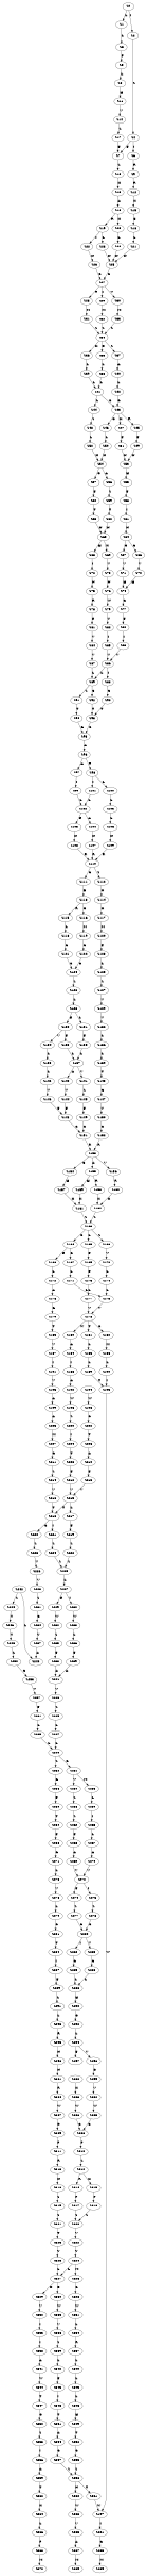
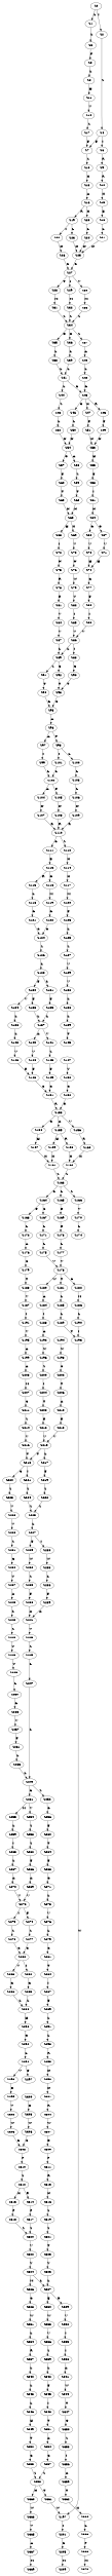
  strict digraph {
    S0
    S1
    S2
    S3
    S4
    S5
    S6
    S7
    S8
    S9
    S10
    S11
    S12
    S13
    S14
    S15
    S16
    S17
    S18
    S19
    S20
    S21
    S22
    S23
    S24
    S25
    S26
    S27
    S28
    S29
    S30
    S31
    S32
    S33
    S34
    S35
    S36
    S37
    S38
    S39
    S40
    S41
    S42
    S43
    S44
    S45
    S46
    S47
    S48
    S49
    S50
    S51
    S52
    S53
    S54
    S55
    S56
    S57
    S58
    S59
    S60
    S61
    S62
    S63
    S64
    S65
    S66
    S67
    S68
    S69
    S70
    S71
    S72
    S73
    S74
    S75
    S76
    S77
    S78
    S79
    S80
    S81
    S82
    S83
    S84
    S85
    S86
    S87
    S88
    S89
    S90
    S91
    S92
    S93
    S94
    S95
    S96
    S97
    S98
    S99
    S100
    S101
    S102
    S103
    S104
    S105
    S106
    S107
    S108
    S109
    S110
    S111
    S112
    S113
    S114
    S115
    S116
    S117
    S118
    S119
    S120
    S121
    S122
    S123
    S124
    S125
    S126
    S127
    S128
    S129
    S130
    S131
    S132
    S133
    S134
    S135
    S136
    S137
    S138
    S139
    S140
    S141
    S142
    S143
    S144
    S145
    S146
    S147
    S148
    S149
    S150
    S151
    S152
    S153
    S154
    S155
    S156
    S157
    S158
    S159
    S160
    S161
    S162
    S163
    S164
    S165
    S166
    S167
    S168
    S169
    S170
    S171
    S172
    S173
    S174
    S175
    S176
    S177
    S178
    S179
    S180
    S181
    S182
    S183
    S184
    S185
    S186
    S187
    S188
    S189
    S190
    S191
    S192
    S193
    S195
    S196
    S197
    S194
    S198
    S199
    S200
    S201
    S202
    S203
    S204
    S205
    S206
    S207
    S208
    S209
    S210
    S211
    S212
    S213
    S214
    S215
    S216
    S217
    S218
    S219
    S220
    S221
    S222
    S223
    S224
    S225
    S226
    S227
    S228
    S229
    S230
    S231
    S232
    S233
    S234
    S235
    S236
    S237
    S238
    S239
    S240
    S241
    S242
    S243
    S244
    S245
    S246
    S247
    S248
    S249
    S250
    S251
    S252
    S253
    S254
    S255
    S256
    S257
    S258
    S259
    S260
    S261
    S262
    S263
    S264
    S265
    S266
    S267
    S268
    S269
    S270
    S271
    S272
    S273
    S274
    S275
    S276
    S277
    S278
    S279
    S280
    S281
    S282
    S283
    S284
    S285
    S286
    S287
    S288
    S289
    S290
    S291
    S292
    S293
    S294
    S295
    S296
    S297
    S298
    S299
    S301
    S302
    S300
    S303
    S304
    S305
    S306
    S307
    S308
    S309
    S310
    S311
    S312
    S313
    S314
    S315
    S316
    S317
    S318
    S319
    S320
    S321
    S322
    S323
    S324
    S325
    S326
    S327
    S328
    S329
    S330
    S331
    S332
    S333
    S334
    S335
    S336
    S337
    S338
    S339
    S340
    S341
    S342
    S343
    S344
    S345
    S346
    S347
    S348
    S349
    S350
    S351
    S352
    S353
    S354
    S355
    S356
    S357
    S358
    S359
    S360
    S361
    S362
    S363
    S364
    S365
    S366
    S367
    S368
    S369
    S370
    S0 -> S1 [label=L]
    S0 -> S2 [label=I]
    S1 -> S3 [label=L]
    S2 -> S4 [label=S]
    S3 -> S5 [label=P]
    S4 -> S6 [label=I]
    S4 -> S7 [label=F]
    S5 -> S8 [label=L]
    S6 -> S9 [label=R]
    S7 -> S10 [label=S]
    S8 -> S11 [label=H]
    S9 -> S12 [label=R]
    S10 -> S13 [label=K]
    S11 -> S14 [label=V]
    S12 -> S15 [label=K]
    S13 -> S16 [label=A]
    S14 -> S17 [label=S]
    S15 -> S18 [label=E]
    S16 -> S19 [label=R]
    S16 -> S20 [label=K]
    S17 -> S7 [label=F]
    S18 -> S21 [label=L]
    S19 -> S22 [label=I]
    S19 -> S23 [label=L]
    S20 -> S24 [label=L]
    S21 -> S25 [label=N]
    S22 -> S26 [label=N]
    S23 -> S25 [label=N]
    S24 -> S25 [label=N]
    S25 -> S27 [label=C]
    S26 -> S27 [label=C]
    S27 -> S28 [label=T]
    S27 -> S29 [label=I]
    S27 -> S30 [label=V]
    S28 -> S31 [label=M]
    S29 -> S32 [label=M]
    S30 -> S33 [label=M]
    S31 -> S34 [label=S]
    S32 -> S34 [label=S]
    S33 -> S34 [label=S]
    S34 -> S35 [label=D]
    S34 -> S36 [label=K]
    S34 -> S37 [label=S]
    S35 -> S38 [label=L]
    S36 -> S39 [label=L]
    S37 -> S40 [label=A]
    S38 -> S41 [label=L]
    S39 -> S41 [label=L]
    S40 -> S42 [label=L]
    S41 -> S43 [label=G]
    S41 -> S44 [label=L]
    S42 -> S43 [label=G]
    S43 -> S45 [label=R]
    S43 -> S46 [label=Q]
    S43 -> S47 [label=K]
    S44 -> S48 [label=S]
    S45 -> S49 [label=F]
    S46 -> S50 [label=L]
    S47 -> S51 [label=F]
    S48 -> S52 [label=L]
    S49 -> S53 [label=N]
    S50 -> S54 [label=N]
    S51 -> S53 [label=N]
    S52 -> S54 [label=N]
    S53 -> S55 [label=H]
    S54 -> S56 [label=A]
    S54 -> S57 [label=Q]
    S55 -> S58 [label=F]
    S56 -> S59 [label=S]
    S57 -> S60 [label=F]
    S58 -> S61 [label=I]
    S59 -> S62 [label=T]
    S60 -> S63 [label=T]
    S61 -> S64 [label=N]
    S62 -> S65 [label=N]
    S63 -> S65 [label=N]
    S64 -> S66 [label=G]
    S64 -> S67 [label=Q]
    S65 -> S68 [label=H]
    S65 -> S69 [label=K]
    S66 -> S70 [label=V]
    S67 -> S71 [label=V]
    S68 -> S72 [label=I]
    S69 -> S73 [label=V]
    S70 -> S74 [label=H]
    S71 -> S74 [label=H]
    S72 -> S75 [label=N]
    S73 -> S76 [label=N]
    S74 -> S77 [label=G]
    S75 -> S78 [label=R]
    S76 -> S79 [label=W]
    S77 -> S80 [label=F]
    S78 -> S81 [label=F]
    S79 -> S82 [label=Y]
    S80 -> S83 [label=I]
    S81 -> S84 [label=V]
    S82 -> S85 [label=I]
    S83 -> S86 [label=V]
    S84 -> S87 [label=V]
    S85 -> S86 [label=V]
    S86 -> S88 [label=I]
    S86 -> S89 [label=L]
    S87 -> S89 [label=L]
    S88 -> S90 [label=G]
    S89 -> S91 [label=S]
    S89 -> S92 [label=G]
    S90 -> S93 [label=T]
    S91 -> S94 [label=T]
    S92 -> S93 [label=T]
    S93 -> S95 [label=G]
    S94 -> S95 [label=G]
    S95 -> S96 [label=A]
    S96 -> S97 [label=A]
    S96 -> S98 [label=T]
    S97 -> S99 [label=I]
    S98 -> S100 [label=L]
    S98 -> S101 [label=I]
    S99 -> S102 [label=L]
    S100 -> S103 [label=L]
    S101 -> S102 [label=L]
    S102 -> S104 [label=A]
    S102 -> S105 [label=F]
    S103 -> S106 [label=L]
    S104 -> S107 [label=N]
    S105 -> S108 [label=N]
    S106 -> S109 [label=N]
    S107 -> S110 [label=R]
    S108 -> S110 [label=R]
    S109 -> S110 [label=R]
    S110 -> S111 [label=G]
    S110 -> S112 [label=S]
    S111 -> S113 [label=E]
    S112 -> S114 [label=K]
    S113 -> S115 [label=R]
    S113 -> S116 [label=Q]
    S114 -> S117 [label=K]
    S115 -> S118 [label=L]
    S116 -> S119 [label=M]
    S117 -> S120 [label=M]
    S118 -> S121 [label=G]
    S119 -> S122 [label=G]
    S120 -> S123 [label=F]
    S121 -> S124 [label=C]
    S122 -> S124 [label=C]
    S123 -> S125 [label=L]
    S124 -> S126 [label=S]
    S125 -> S127 [label=S]
    S126 -> S128 [label=L]
    S127 -> S129 [label=V]
    S128 -> S130 [label=F]
    S128 -> S131 [label=L]
    S129 -> S132 [label=V]
    S130 -> S133 [label=F]
    S130 -> S134 [label=V]
    S131 -> S135 [label=F]
    S132 -> S136 [label=L]
    S133 -> S137 [label=L]
    S134 -> S138 [label=L]
    S135 -> S137 [label=L]
    S136 -> S139 [label=L]
    S137 -> S140 [label=A]
    S137 -> S141 [label=V]
    S138 -> S142 [label=L]
    S139 -> S143 [label=T]
    S140 -> S144 [label=V]
    S141 -> S145 [label=S]
    S142 -> S146 [label=V]
-   S143 -> S147 [label=G]
    S144 -> S148 [label=F]
    S145 -> S149 [label=F]
    S146 -> S148 [label=F]
    S147 -> S150 [label=Y]
    S148 -> S151 [label=C]
    S149 -> S151 [label=C]
    S150 -> S152 [label=C]
    S151 -> S153 [label=R]
    S152 -> S153 [label=R]
    S153 -> S154 [label=G]
    S153 -> S155 [label=A]
    S153 -> S156 [label=V]
    S154 -> S157 [label=H]
    S155 -> S158 [label=R]
    S155 -> S159 [label=H]
    S156 -> S160 [label=R]
    S157 -> S161 [label=K]
    S158 -> S162 [label=K]
    S159 -> S161 [label=K]
    S160 -> S162 [label=K]
    S161 -> S163 [label=S]
    S162 -> S163 [label=S]
    S163 -> S164 [label=C]
    S163 -> S165 [label=L]
    S163 -> S166 [label=S]
    S164 -> S167 [label=C]
    S164 -> S168 [label=F]
    S165 -> S169 [label=F]
    S166 -> S170 [label=V]
    S167 -> S171 [label=L]
    S168 -> S172 [label=L]
    S169 -> S173 [label=F]
    S170 -> S174 [label=L]
    S171 -> S175 [label=L]
    S172 -> S176 [label=A]
    S173 -> S177 [label=L]
-   S174 -> S175 [label=L]
    S175 -> S178 [label=V]
    S176 -> S179 [label=G]
    S177 -> S178 [label=V]
    S178 -> S180 [label=W]
    S178 -> S181 [label=T]
    S178 -> S182 [label=C]
    S179 -> S183 [label=T]
    S180 -> S184 [label=A]
    S181 -> S185 [label=L]
    S182 -> S186 [label=M]
    S183 -> S187 [label=V]
    S184 -> S188 [label=I]
    S185 -> S189 [label=L]
    S186 -> S190 [label=L]
    S187 -> S191 [label=I]
    S188 -> S192 [label=A]
    S189 -> S193 [label=T]
    S190 -> S193 [label=I]
    S191 -> S195 [label=V]
    S192 -> S196 [label=W]
    S193 -> S197 [label=W]
    S195 -> S199 [label=A]
    S196 -> S200 [label=S]
    S197 -> S201 [label=I]
    S194 -> S198 [label=W]
    S198 -> S202 [label=C]
    S199 -> S203 [label=A]
    S200 -> S204 [label=I]
    S201 -> S205 [label=G]
    S202 -> S206 [label=T]
    S203 -> S207 [label=M]
    S204 -> S208 [label=T]
    S205 -> S209 [label=M]
    S206 -> S210 [label=A]
    S207 -> S211 [label=G]
    S208 -> S212 [label=F]
    S210 -> S213 [label=F]
    S211 -> S214 [label=S]
    S212 -> S215 [label=V]
    S213 -> S215 [label=V]
    S214 -> S216 [label=V]
    S215 -> S217 [label=L]
    S215 -> S218 [label=T]
    S216 -> S218 [label=T]
    S217 -> S219 [label=F]
    S218 -> S220 [label=G]
    S218 -> S221 [label=I]
    S219 -> S222 [label=S]
    S220 -> S223 [label=S]
    S221 -> S224 [label=S]
    S222 -> S225 [label=S]
    S223 -> S226 [label=V]
    S224 -> S225 [label=S]
    S225 -> S227 [label=L]
    S226 -> S228 [label=V]
    S227 -> S229 [label=F]
    S227 -> S230 [label=I]
    S228 -> S231 [label=S]
    S229 -> S232 [label=W]
    S230 -> S233 [label=W]
    S231 -> S234 [label=G]
    S232 -> S235 [label=S]
    S233 -> S236 [label=L]
    S234 -> S237 [label=Y]
    S235 -> S238 [label=F]
    S236 -> S239 [label=F]
    S237 -> S240 [label=A]
    S238 -> S241 [label=A]
    S239 -> S241 [label=A]
-   S242 -> S240 [label=L]
+   S240 -> S242 [label=L]
    S241 -> S243 [label=V]
    S242 -> S244 [label=S]
    S243 -> S245 [label=S]
    S244 -> S246 [label=Y]
    S245 -> S247 [label=L]
    S246 -> S248 [label=Y]
    S247 -> S249 [label=L]
    S248 -> S250 [label=L]
    S249 -> S251 [label=G]
    S249 -> S252 [label=S]
    S250 -> S253 [label=G]
    S251 -> S254 [label=V]
    S251 -> S255 [label=M]
    S252 -> S256 [label=G]
    S253 -> S257 [label=V]
    S254 -> S258 [label=S]
    S255 -> S259 [label=L]
    S256 -> S260 [label=F]
    S257 -> S261 [label=F]
    S258 -> S262 [label=S]
    S259 -> S263 [label=I]
    S260 -> S264 [label=T]
    S261 -> S265 [label=L]
    S262 -> S266 [label=F]
    S263 -> S267 [label=L]
    S264 -> S268 [label=F]
    S265 -> S249 [label=L]
    S266 -> S269 [label=A]
    S267 -> S270 [label=A]
    S268 -> S271 [label=G]
    S269 -> S272 [label=V]
    S270 -> S272 [label=V]
    S271 -> S273 [label=L]
    S272 -> S274 [label=F]
    S272 -> S275 [label=I]
    S273 -> S276 [label=V]
    S274 -> S277 [label=S]
    S275 -> S278 [label=S]
    S276 -> S279 [label=L]
    S277 -> S280 [label=C]
    S278 -> S280 [label=C]
    S279 -> S281 [label=C]
    S280 -> S282 [label=I]
    S280 -> S283 [label=V]
    S281 -> S284 [label=T]
    S282 -> S285 [label=G]
    S283 -> S286 [label=G]
    S284 -> S287 [label=I]
    S285 -> S288 [label=L]
    S286 -> S288 [label=L]
    S287 -> S289 [label=F]
    S288 -> S290 [label=H]
    S289 -> S291 [label=L]
    S290 -> S292 [label=Q]
    S291 -> S293 [label=L]
    S292 -> S294 [label=L]
    S293 -> S295 [label=R]
    S294 -> S296 [label=V]
    S294 -> S297 [label=F]
    S295 -> S298 [label=N]
    S296 -> S299 [label=D]
    S298 -> S301 [label=N]
    S299 -> S302 [label=V]
    S301 -> S304 [label=R]
    S302 -> S305 [label=W]
    S300 -> S303 [label=K]
    S303 -> S306 [label=W]
    S304 -> S307 [label=W]
    S305 -> S308 [label=G]
    S306 -> S308 [label=G]
    S307 -> S309 [label=D]
    S308 -> S310 [label=P]
    S309 -> S311 [label=P]
    S310 -> S312 [label=S]
    S311 -> S313 [label=R]
    S312 -> S314 [label=R]
    S312 -> S315 [label=K]
    S313 -> S316 [label=N]
    S314 -> S317 [label=P]
    S315 -> S318 [label=P]
    S316 -> S319 [label=S]
    S317 -> S320 [label=S]
    S318 -> S320 [label=S]
    S319 -> S321 [label=S]
    S320 -> S322 [label=V]
    S321 -> S323 [label=T]
    S322 -> S324 [label=Y]
    S323 -> S325 [label=Y]
    S324 -> S326 [label=M]
    S324 -> S327 [label=L]
    S325 -> S327 [label=L]
    S326 -> S328 [label=G]
    S327 -> S329 [label=D]
    S327 -> S330 [label=E]
    S328 -> S331 [label=W]
    S329 -> S332 [label=V]
    S330 -> S333 [label=W]
    S331 -> S334 [label=L]
    S332 -> S335 [label=I]
    S333 -> S336 [label=V]
    S334 -> S337 [label=R]
    S335 -> S338 [label=I]
    S336 -> S339 [label=S]
    S337 -> S340 [label=L]
    S338 -> S341 [label=A]
    S339 -> S342 [label=L]
    S340 -> S343 [label=L]
    S341 -> S344 [label=W]
    S342 -> S345 [label=F]
    S343 -> S346 [label=L]
    S344 -> S347 [label=T]
    S345 -> S348 [label=I]
    S346 -> S349 [label=H]
    S347 -> S350 [label=Q]
    S348 -> S351 [label=T]
    S349 -> S352 [label=T]
    S350 -> S353 [label=S]
    S351 -> S354 [label=A]
    S352 -> S355 [label=G]
    S353 -> S356 [label=I]
    S354 -> S357 [label=G]
    S355 -> S358 [label=S]
    S356 -> S359 [label=A]
    S357 -> S358 [label=S]
    S358 -> S360 [label=N]
    S358 -> S361 [label=T]
    S359 -> S362 [label=T]
    S360 -> S363 [label=W]
    S361 -> S197 [label=W]
    S362 -> S364 [label=K]
    S363 -> S365 [label=V]
    S364 -> S366 [label=L]
    S365 -> S367 [label=A]
    S366 -> S368 [label=P]
    S367 -> S369 [label=M]
    S368 -> S370 [label=M]
  }
